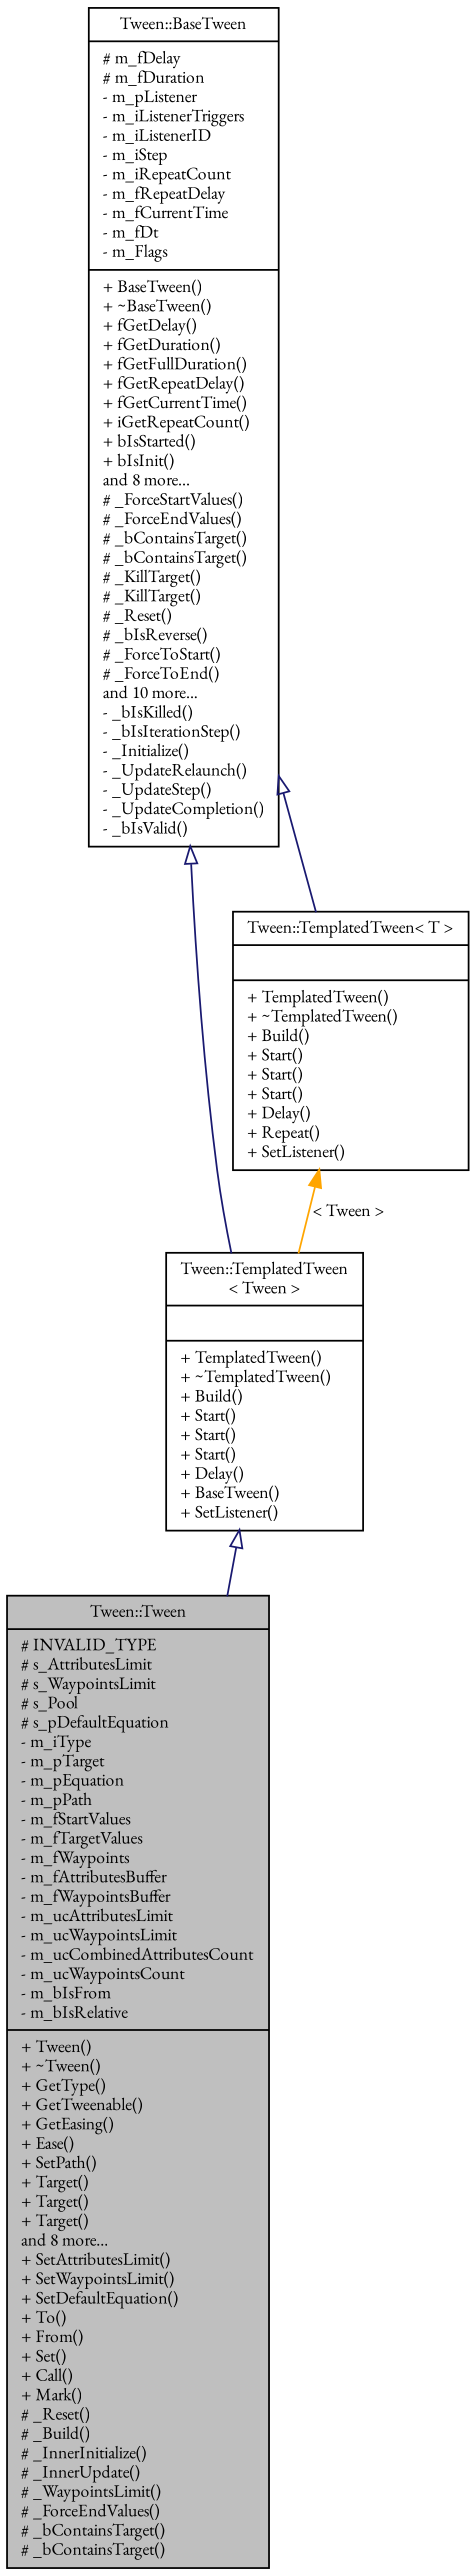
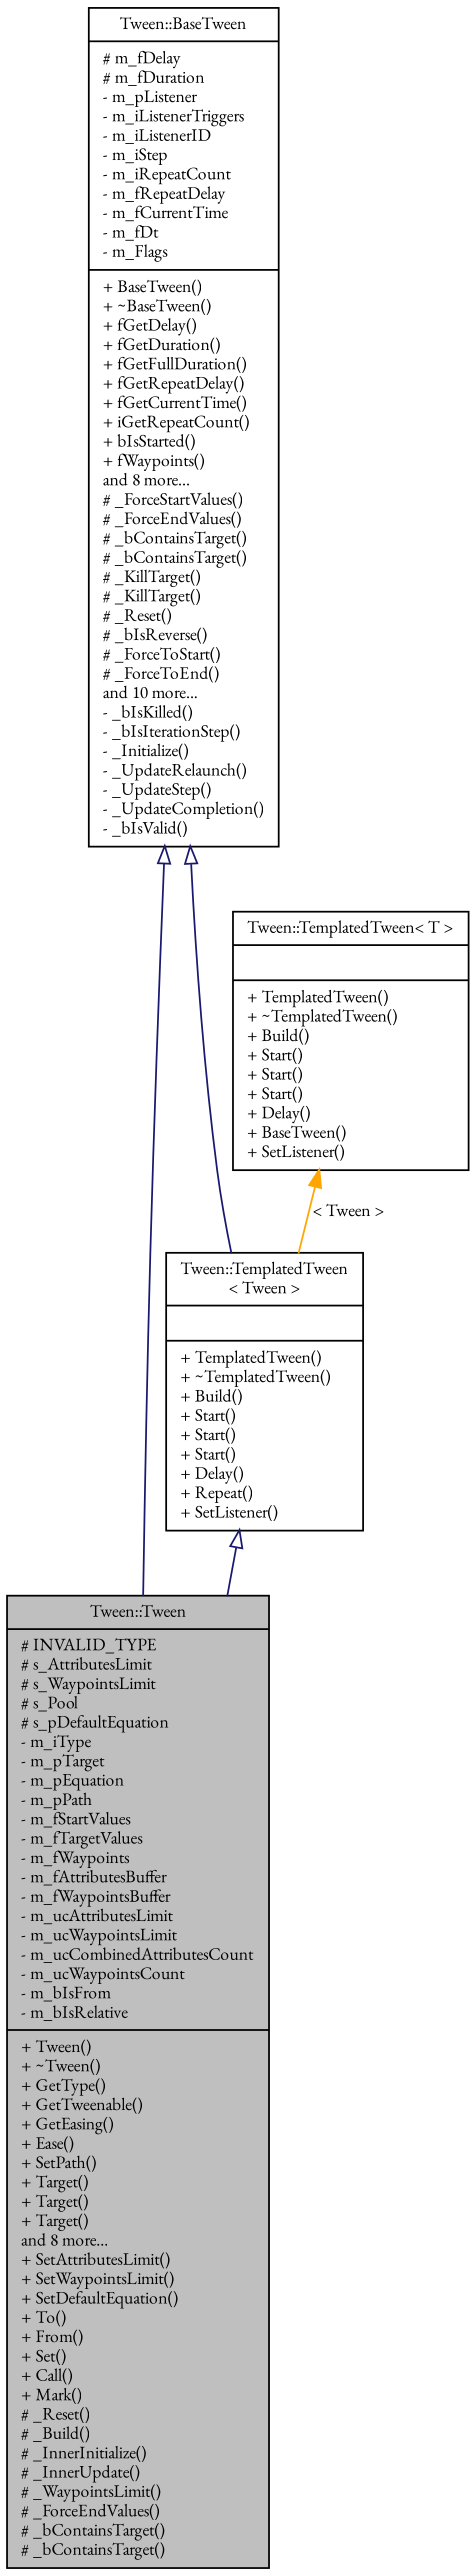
  digraph {
    fontname="EB Garamond"
    node [color=black fontname="EB Garamond" fontsize=10 shape=record]
    edge [arrowtail=onormal color=midnightblue dir=back fontname="EB Garamond" fontsize=10 labelfontname=FreeSans labelfontsize=10 style=solid]
    n1 [fillcolor=grey75 fontcolor=black height=0.2 label="{Tween::Tween\n|# INVALID_TYPE\l# s_AttributesLimit\l# s_WaypointsLimit\l# s_Pool\l# s_pDefaultEquation\l- m_iType\l- m_pTarget\l- m_pEquation\l- m_pPath\l- m_fStartValues\l- m_fTargetValues\l- m_fWaypoints\l- m_fAttributesBuffer\l- m_fWaypointsBuffer\l- m_ucAttributesLimit\l- m_ucWaypointsLimit\l- m_ucCombinedAttributesCount\l- m_ucWaypointsCount\l- m_bIsFrom\l- m_bIsRelative\l|+ Tween()\l+ ~Tween()\l+ GetType()\l+ GetTweenable()\l+ GetEasing()\l+ Ease()\l+ SetPath()\l+ Target()\l+ Target()\l+ Target()\land 8 more...\l+ SetAttributesLimit()\l+ SetWaypointsLimit()\l+ SetDefaultEquation()\l+ To()\l+ From()\l+ Set()\l+ Call()\l+ Mark()\l# _Reset()\l# _Build()\l# _InnerInitialize()\l# _InnerUpdate()\l# _WaypointsLimit()\l# _ForceEndValues()\l# _bContainsTarget()\l# _bContainsTarget()\l}" style=filled width=0.4]
-   n2 [height=0.2 label="{Tween::TemplatedTween\l\< Tween \>\n||+ TemplatedTween()\l+ ~TemplatedTween()\l+ Build()\l+ Start()\l+ Start()\l+ Start()\l+ Delay()\l+ BaseTween()\l+ SetListener()\l}" width=0.4]
-   n3 [height=0.2 label="{Tween::BaseTween\n|# m_fDelay\l# m_fDuration\l- m_pListener\l- m_iListenerTriggers\l- m_iListenerID\l- m_iStep\l- m_iRepeatCount\l- m_fRepeatDelay\l- m_fCurrentTime\l- m_fDt\l- m_Flags\l|+ BaseTween()\l+ ~BaseTween()\l+ fGetDelay()\l+ fGetDuration()\l+ fGetFullDuration()\l+ fGetRepeatDelay()\l+ fGetCurrentTime()\l+ iGetRepeatCount()\l+ bIsStarted()\l+ bIsInit()\land 8 more...\l# _ForceStartValues()\l# _ForceEndValues()\l# _bContainsTarget()\l# _bContainsTarget()\l# _KillTarget()\l# _KillTarget()\l# _Reset()\l# _bIsReverse()\l# _ForceToStart()\l# _ForceToEnd()\land 10 more...\l- _bIsKilled()\l- _bIsIterationStep()\l- _Initialize()\l- _UpdateRelaunch()\l- _UpdateStep()\l- _UpdateCompletion()\l- _bIsValid()\l}" width=0.4]
-   n4 [height=0.2 label="{Tween::TemplatedTween\< T \>\n||+ TemplatedTween()\l+ ~TemplatedTween()\l+ Build()\l+ Start()\l+ Start()\l+ Start()\l+ Delay()\l+ Repeat()\l+ SetListener()\l}" width=0.4]
+   n2 [height=0.2 label="{Tween::TemplatedTween\l\< Tween \>\n||+ TemplatedTween()\l+ ~TemplatedTween()\l+ Build()\l+ Start()\l+ Start()\l+ Start()\l+ Delay()\l+ Repeat()\l+ SetListener()\l}" width=0.4]
+   n3 [height=0.2 label="{Tween::BaseTween\n|# m_fDelay\l# m_fDuration\l- m_pListener\l- m_iListenerTriggers\l- m_iListenerID\l- m_iStep\l- m_iRepeatCount\l- m_fRepeatDelay\l- m_fCurrentTime\l- m_fDt\l- m_Flags\l|+ BaseTween()\l+ ~BaseTween()\l+ fGetDelay()\l+ fGetDuration()\l+ fGetFullDuration()\l+ fGetRepeatDelay()\l+ fGetCurrentTime()\l+ iGetRepeatCount()\l+ bIsStarted()\l+ fWaypoints()\land 8 more...\l# _ForceStartValues()\l# _ForceEndValues()\l# _bContainsTarget()\l# _bContainsTarget()\l# _KillTarget()\l# _KillTarget()\l# _Reset()\l# _bIsReverse()\l# _ForceToStart()\l# _ForceToEnd()\land 10 more...\l- _bIsKilled()\l- _bIsIterationStep()\l- _Initialize()\l- _UpdateRelaunch()\l- _UpdateStep()\l- _UpdateCompletion()\l- _bIsValid()\l}" width=0.4]
+   n4 [height=0.2 label="{Tween::TemplatedTween\< T \>\n||+ TemplatedTween()\l+ ~TemplatedTween()\l+ Build()\l+ Start()\l+ Start()\l+ Start()\l+ Delay()\l+ BaseTween()\l+ SetListener()\l}" width=0.4]
    n2 -> n1
    n3 -> n2
-   n3 -> n4
+   n3 -> n1
    n4 -> n2 [color=orange label=" \< Tween \>" arrowtail=""]
  }
